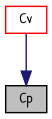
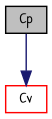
  digraph {
    rankdir=TB
    fontname="Patrick Hand"
    node [fontname="Patrick Hand" fontsize=10 shape=record]
    n1 [color=black fillcolor=grey75 fontcolor=black height=0.2 label=Cp style=filled width=0.4]
    n2 [color=red height=0.2 label=Cv width=0.4]
-   n2 -> n1 [color=midnightblue fontname="Patrick Hand" fontsize=10 labelfontname=FreeSans labelfontsize=10 style=solid]
+   n1 -> n2 [color=midnightblue fontname="Patrick Hand" fontsize=10 labelfontname=FreeSans labelfontsize=10 style=solid]
  }
